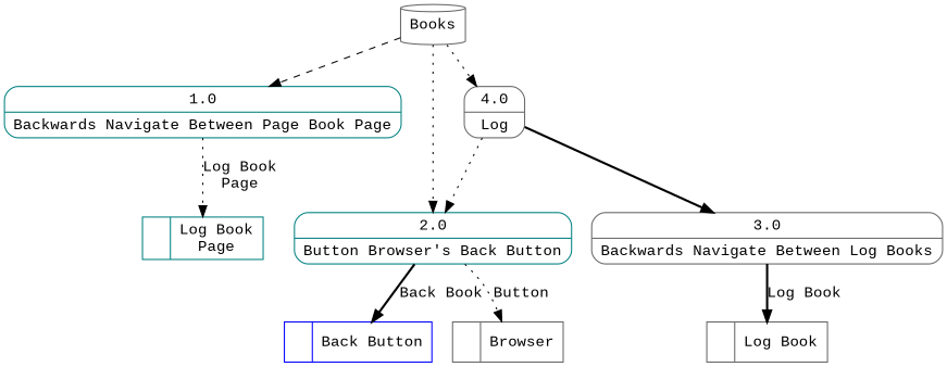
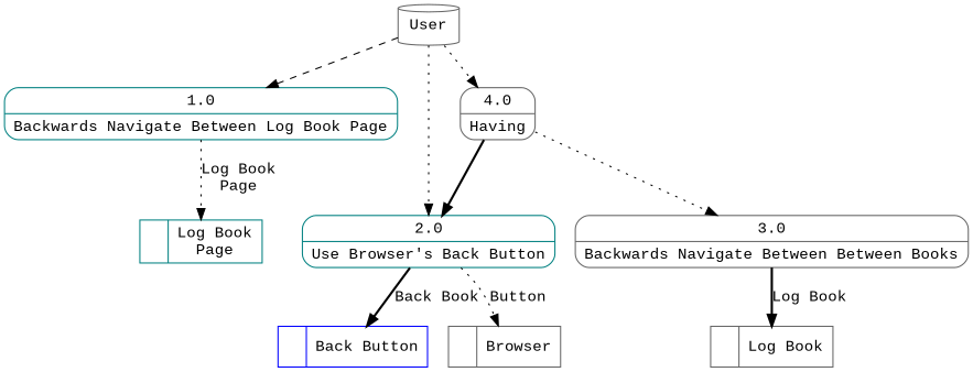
  digraph {
    fontname="Liberation Mono"
    node [color=gray40 fontname="Liberation Mono" shape=record]
    edge [fontname="Liberation Mono" style=dotted]
    n1 [color=blue label="<f0>  |<f1> Back Button "]
    n2 [color=teal label="<f0>  |<f1> Log Book\nPage "]
    n3 [label="<f0>  |<f1> Browser "]
    n4 [label="<f0>  |<f1> Log Book "]
-   n5 [label=Books shape=cylinder]
-   n6 [color=teal label="{<f0> 1.0|<f1> Backwards Navigate Between Page Book Page }" shape=Mrecord]
-   n7 [color=teal label="{<f0> 2.0|<f1> Button Browser's Back Button }" shape=Mrecord]
-   n8 [label="{<f0> 4.0|<f1> Log }" shape=Mrecord]
-   n9 [label="{<f0> 3.0|<f1> Backwards Navigate Between Log Books }" shape=Mrecord]
+   n5 [label=User shape=cylinder]
+   n6 [color=teal label="{<f0> 1.0|<f1> Backwards Navigate Between Log Book Page }" shape=Mrecord]
+   n7 [color=teal label="{<f0> 2.0|<f1> Use Browser's Back Button }" shape=Mrecord]
+   n8 [label="{<f0> 4.0|<f1> Having }" shape=Mrecord]
+   n9 [label="{<f0> 3.0|<f1> Backwards Navigate Between Between Books }" shape=Mrecord]
    n5 -> n6 [style=dashed]
    n5 -> n7
    n5 -> n8
    n6 -> n2 [label="Log Book\nPage"]
    n7 -> n1 [label="Back Book" style=bold]
    n7 -> n3 [label=Button]
-   n8 -> n7
-   n8 -> n9 [style=bold]
+   n8 -> n7 [style=bold]
+   n8 -> n9
    n9 -> n4 [label="Log Book" style=bold]
  }
